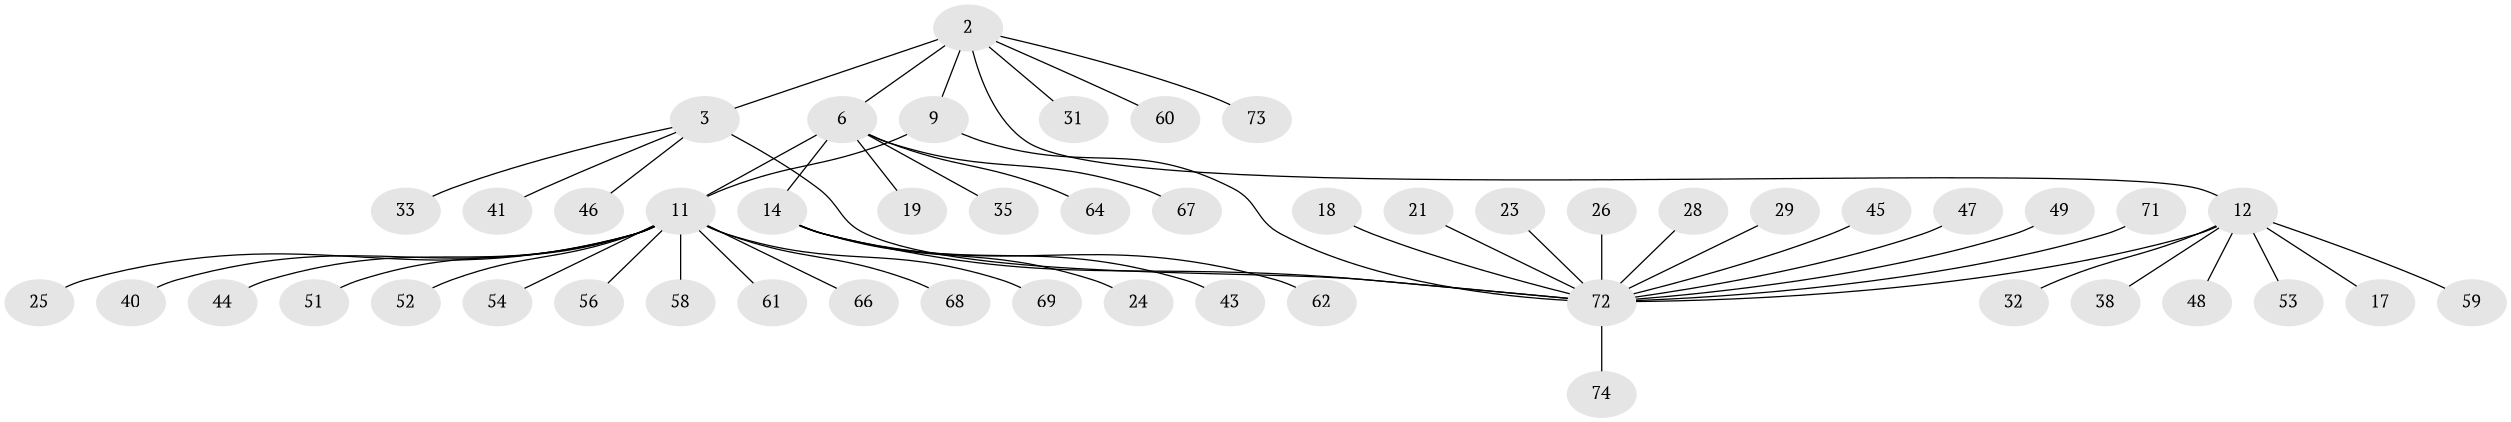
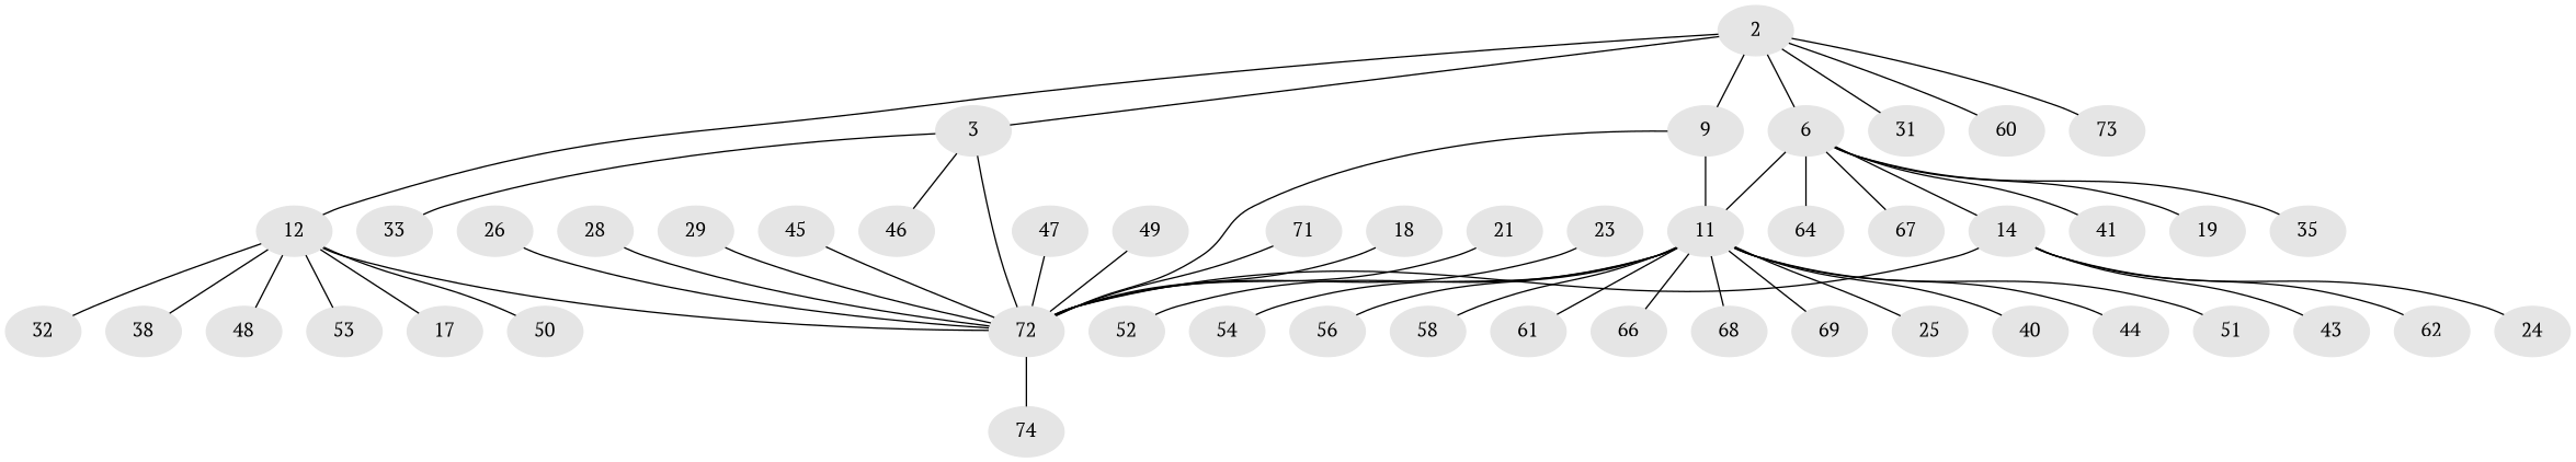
  graph {
    fontname="PT Serif"
    node [color=gray90 fontname="PT Serif" style=filled]
    edge [fontname="PT Serif"]
    2 [super="+1"]
    3
    6 [super="+4"]
    9 [super="+7"]
    12
    31
    60
    73 [super="+36"]
    33
    41
    46
    72 [super="+70+65+63"]
    11 [super="+10+5"]
    14 [super="+13"]
    19
    35
    64
    67
    32
    38
    48
    53
    n23 [label=17]
-   59
+   59 [label=50]
    74 [super="+42"]
    25
    40
    44
    n29 [label=51 super="+22"]
    52
    54 [super="+30"]
    56
    58
    61 [super="+51+55"]
    66
    68
    69
    24
    43
    62
    18
    21
    23 [super="+16"]
    26
    28
    29
    45
    47 [super="+34"]
    49
    71
    2 -- 3 [weight=2]
    2 -- 6
    2 -- 9
    2 -- 12
    2 -- 31
    2 -- 60
    2 -- 73
    3 -- 33
-   3 -- 41
+   6 -- 41
    3 -- 46
    3 -- 72
    6 -- 11 [weight=2]
    6 -- 14
    6 -- 19
    6 -- 35
    6 -- 64
    6 -- 67
    9 -- 72 [weight=2]
    9 -- 11 [weight=2]
    12 -- 72 [weight=3]
    12 -- 32
    12 -- 38
    12 -- 48
    12 -- 53
    12 -- n23
    12 -- 59
    72 -- 74
    11 -- 25
    11 -- 40
    11 -- 44
    11 -- n29
    11 -- 52
    11 -- 54
    11 -- 56
    11 -- 58
    11 -- 61
    11 -- 66
    11 -- 68
    11 -- 69
    14 -- 72 [weight=3]
    14 -- 24
    14 -- 43
    14 -- 62
    18 -- 72
    21 -- 72
    23 -- 72
    26 -- 72
    28 -- 72
    29 -- 72
    45 -- 72
    47 -- 72
    49 -- 72
    71 -- 72
  }
